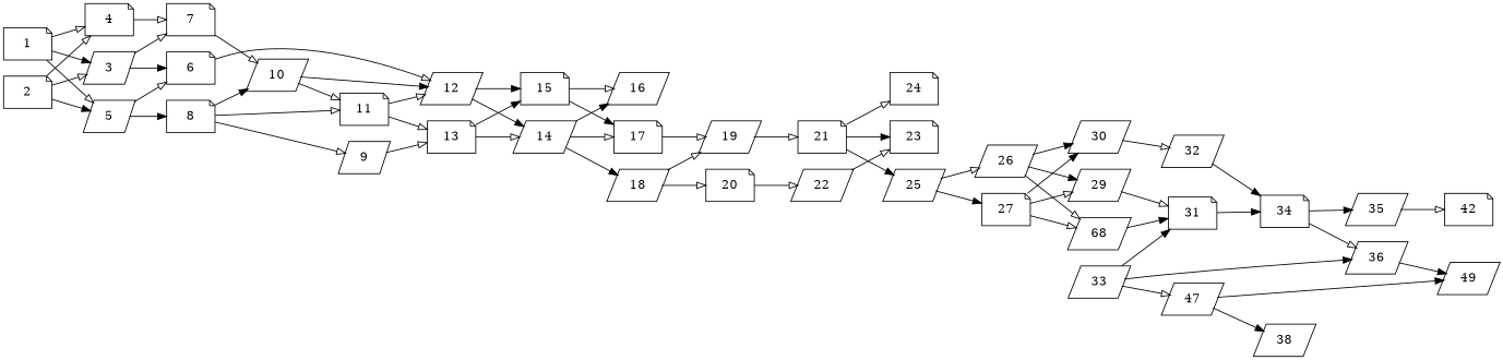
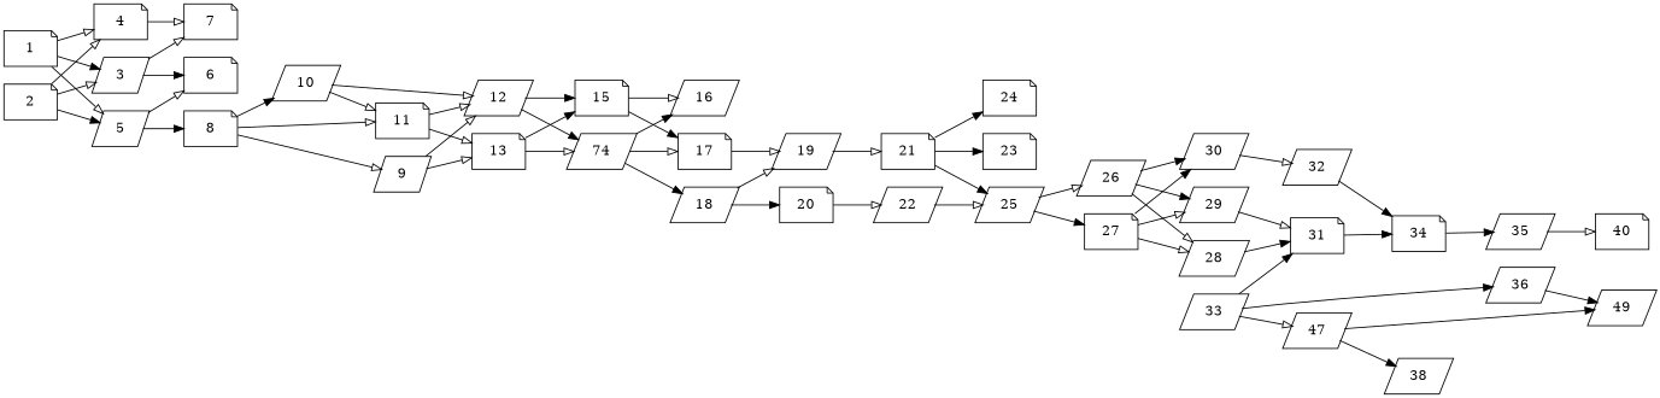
  digraph {
    rankdir=LR
    node [alpha=0.18 shape=parallelogram]
    edge [arrowhead=onormal]
    1 [alpha=0.12 expect_size=25766912 shape=note]
    3 [alpha=0.07 expect_size=48811008]
    4 [alpha=0.15 expect_size=7997440 shape=note]
    5 [expect_size=26076160]
    6 [alpha=0.09 expect_size=30980096 shape=note]
    7 [alpha=0.19 expect_size=20308992 shape=note]
    8 [alpha=0.07 expect_size=13264896 shape=note]
    10 [expect_size=26706944]
    11 [alpha=0.17 expect_size=15976448 shape=note]
    9 [alpha=0.02 expect_size=10982400]
    2 [alpha=0.01 expect_size=41933824 shape=note]
    12 [alpha=0.15 expect_size=44045312]
    13 [alpha=0.01 expect_size=46310400 shape=note]
-   14 [alpha=0.20 expect_size=15213568]
+   14 [alpha=0.20 expect_size=15213568 label=74]
    15 [alpha=0.03 expect_size=50009088 shape=note]
    16 [alpha=0.20 expect_size=44916736]
    17 [alpha=0.04 expect_size=19806208 shape=note]
    18 [alpha=0.11 expect_size=17257472]
    19 [expect_size=32663552]
    20 [alpha=0.16 expect_size=37949440 shape=note]
    21 [alpha=0.02 expect_size=33163264 shape=note]
    22 [alpha=0.03 expect_size=26476544]
    23 [alpha=0.03 expect_size=15250432 shape=note]
    24 [alpha=0.04 expect_size=17848320 shape=note]
    25 [alpha=0.14 expect_size=16775168]
    26 [alpha=0.15 expect_size=23071744]
    27 [alpha=0.02 expect_size=21982208 shape=note]
-   28 [alpha=0.13 expect_size=30253056 label=68]
+   28 [alpha=0.13 expect_size=30253056]
    29 [alpha=0.06 expect_size=8370176]
    30 [alpha=0.08 expect_size=51930112]
    31 [alpha=0.14 expect_size=41688064 shape=note]
    32 [expect_size=45353984]
    34 [alpha=0.03 expect_size=12124160 shape=note]
    33 [expect_size=5248000]
    36 [alpha=0.07 expect_size=7182336]
    n36 [alpha=0.14 expect_size=41935872 label=47]
    35 [alpha=0.07 expect_size=21553152]
    n38 [alpha=0.09 expect_size=28921856 label=49]
    38 [alpha=0.06 expect_size=46508032]
-   40 [alpha=0.06 expect_size=42102784 shape=note label=42]
+   40 [alpha=0.06 expect_size=42102784 shape=note]
    1 -> 3 [arrowhead=normal]
    1 -> 4
    1 -> 5
    3 -> 6 [arrowhead=normal]
    3 -> 7
    4 -> 7
    5 -> 6
    5 -> 8 [arrowhead=normal]
-   7 -> 10
    8 -> 10 [arrowhead=normal]
    8 -> 11
    8 -> 9
    10 -> 11
-   10 -> 12 [arrowhead=normal]
+   10 -> 12
    11 -> 12
    11 -> 13
-   6 -> 12
+   9 -> 12
    9 -> 13
    2 -> 3
    2 -> 4
    2 -> 5 [arrowhead=normal]
    12 -> 14 [arrowhead=normal]
    12 -> 15 [arrowhead=normal]
    13 -> 14
    13 -> 15 [arrowhead=normal]
    14 -> 16 [arrowhead=normal]
    14 -> 17
    14 -> 18 [arrowhead=normal]
    15 -> 16
    15 -> 17 [arrowhead=normal]
    17 -> 19
    18 -> 19
-   18 -> 20
+   18 -> 20 [arrowhead=normal]
    19 -> 21
    20 -> 22
    21 -> 23 [arrowhead=normal]
-   21 -> 24
+   21 -> 24 [arrowhead=normal]
    21 -> 25 [arrowhead=normal]
-   22 -> 23
+   22 -> 25
    25 -> 26
    25 -> 27 [arrowhead=normal]
    26 -> 28
    26 -> 29 [arrowhead=normal]
    26 -> 30 [arrowhead=normal]
    27 -> 28
    27 -> 29
    27 -> 30 [arrowhead=normal]
    28 -> 31 [arrowhead=normal]
    29 -> 31
    30 -> 32
    31 -> 34 [arrowhead=normal]
    32 -> 34 [arrowhead=normal]
-   34 -> 36
    34 -> 35 [arrowhead=normal]
    33 -> 31 [arrowhead=normal]
    33 -> 36 [arrowhead=normal]
    33 -> n36
    36 -> n38 [arrowhead=normal]
    n36 -> n38 [arrowhead=normal]
    n36 -> 38 [arrowhead=normal]
    35 -> 40
  }
